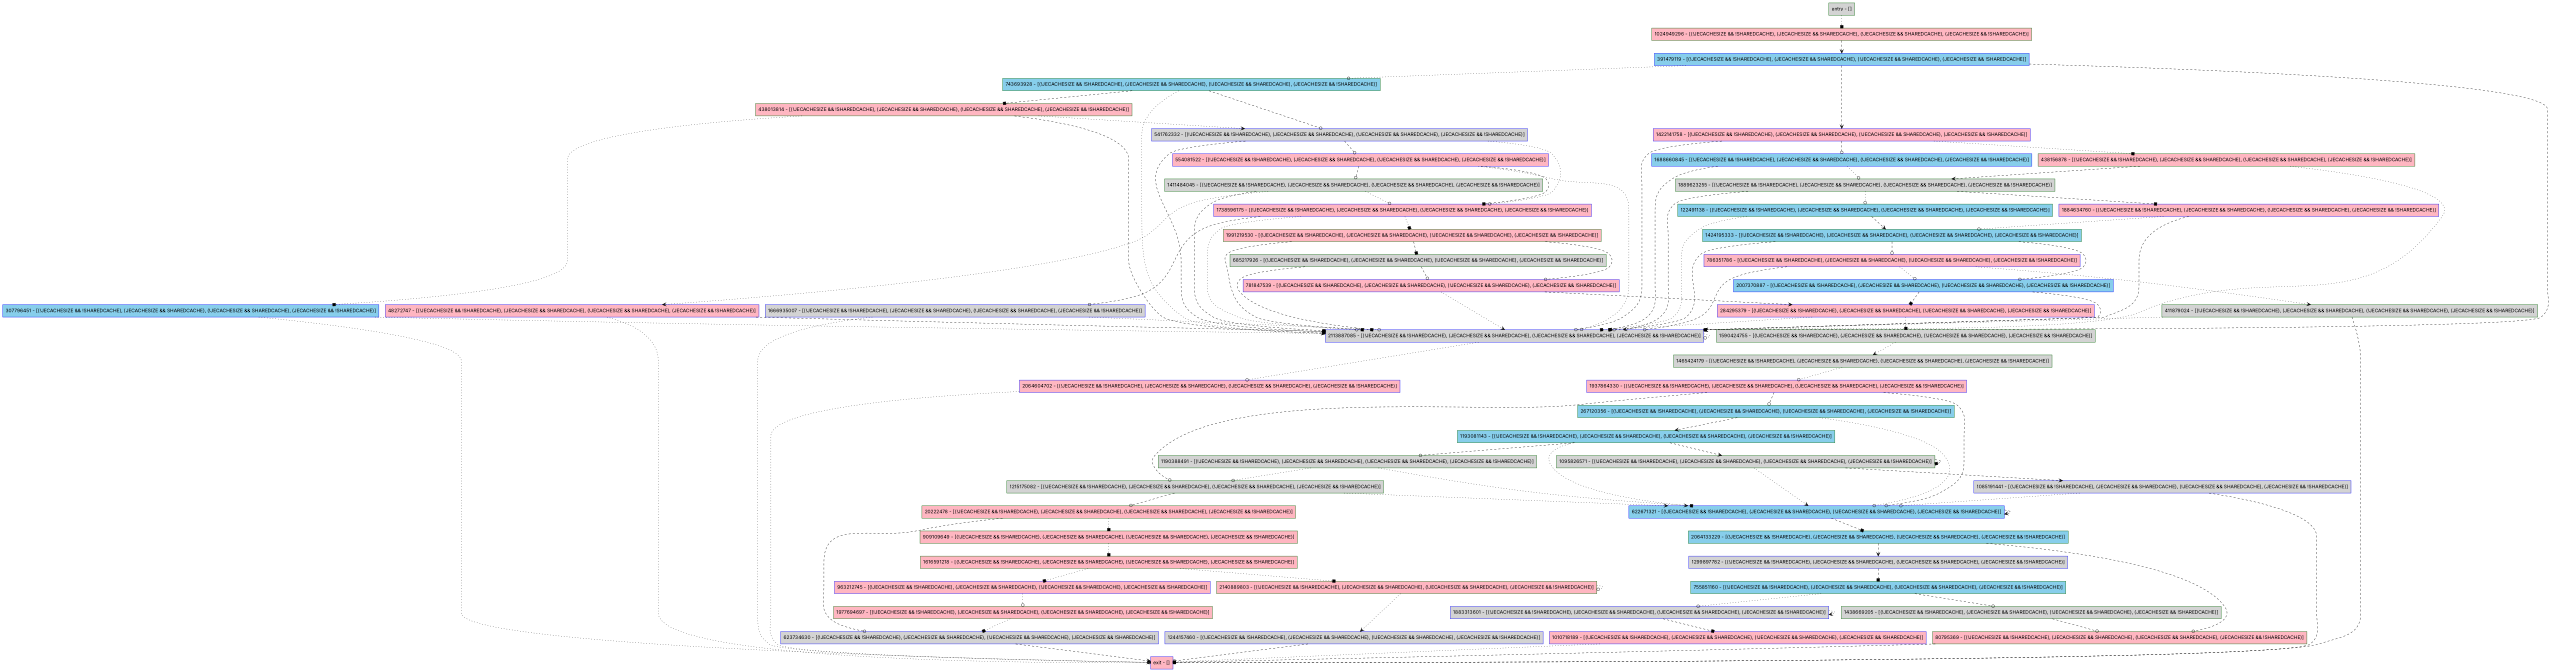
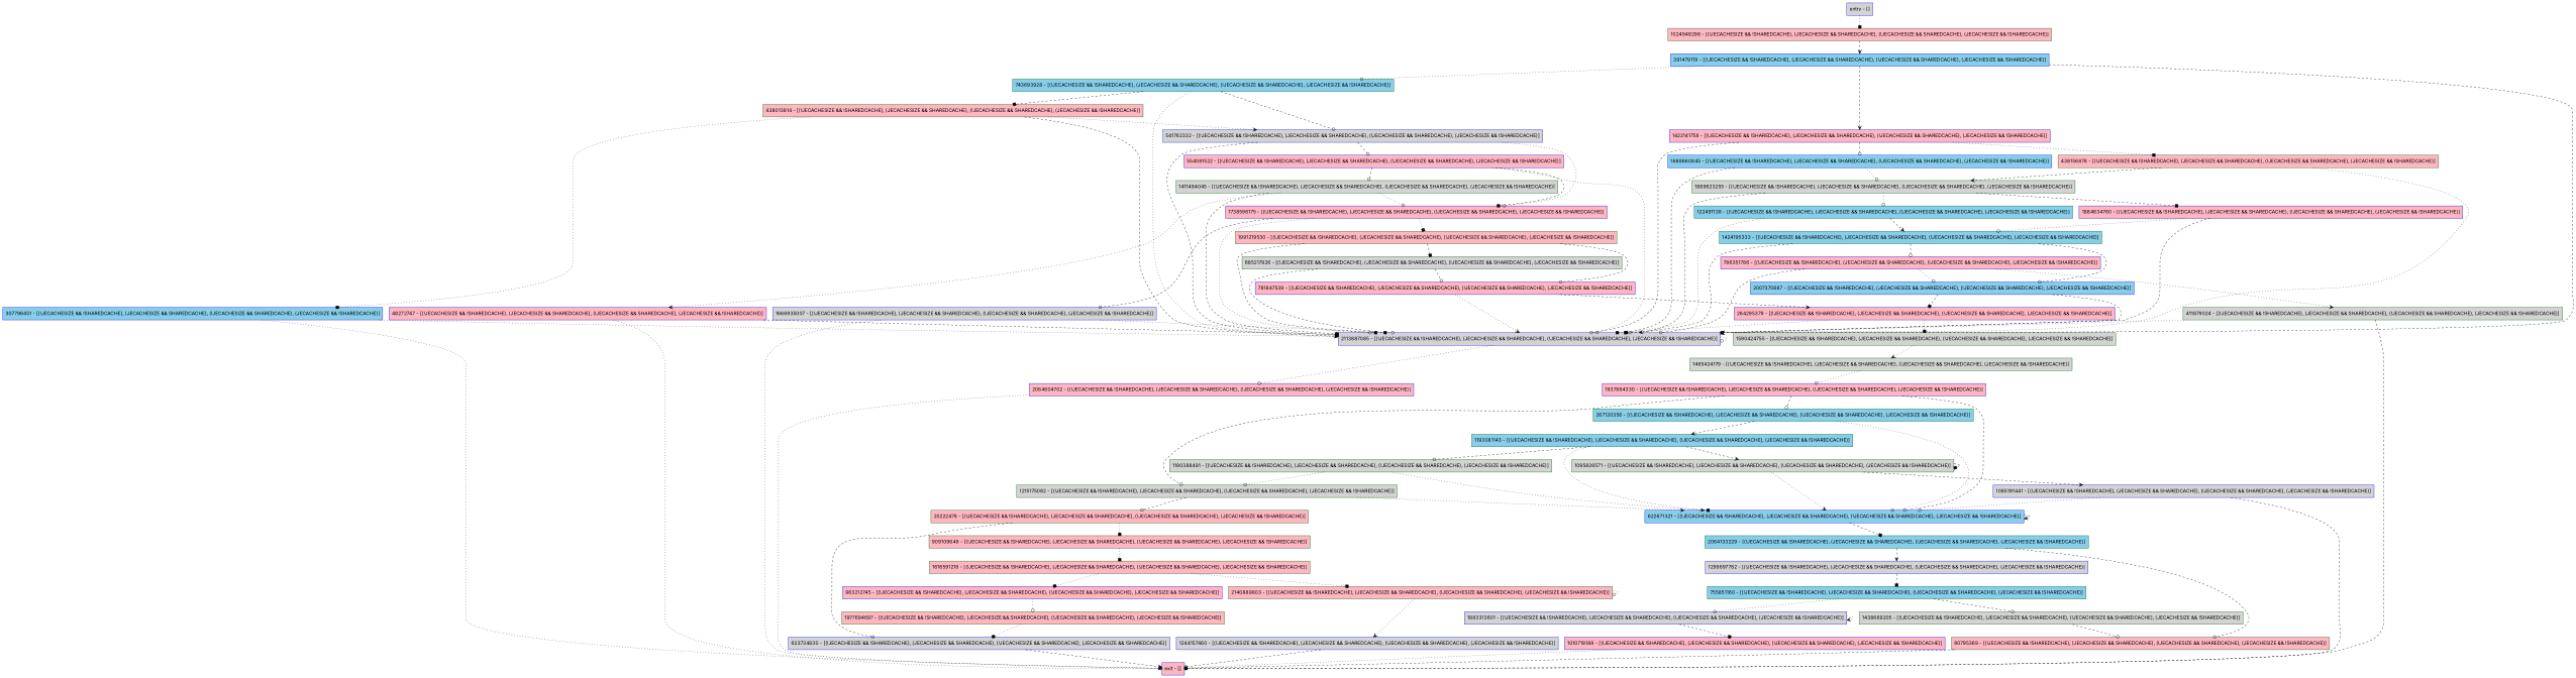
  digraph {
    fontname=Inter
    node [shape=record style=filled fillcolor=lightpink color=darkgreen fontname=Inter]
    edge [style=dashed arrowhead=odot fontname=Inter]
    n1 [label="1438669205 - [(!JECACHESIZE && !SHAREDCACHE), (JECACHESIZE && SHAREDCACHE), (!JECACHESIZE && SHAREDCACHE), (JECACHESIZE && !SHAREDCACHE)]" fillcolor=lightgrey]
    n2 [label="80795369 - [(!JECACHESIZE && !SHAREDCACHE), (JECACHESIZE && SHAREDCACHE), (!JECACHESIZE && SHAREDCACHE), (JECACHESIZE && !SHAREDCACHE)]"]
    n3 [label="1299897782 - [(!JECACHESIZE && !SHAREDCACHE), (JECACHESIZE && SHAREDCACHE), (!JECACHESIZE && SHAREDCACHE), (JECACHESIZE && !SHAREDCACHE)]" fillcolor=lightgrey color=blue]
    n4 [label="755851160 - [(!JECACHESIZE && !SHAREDCACHE), (JECACHESIZE && SHAREDCACHE), (!JECACHESIZE && SHAREDCACHE), (JECACHESIZE && !SHAREDCACHE)]" fillcolor=skyblue]
    n5 [label="284295379 - [(!JECACHESIZE && !SHAREDCACHE), (JECACHESIZE && SHAREDCACHE), (!JECACHESIZE && SHAREDCACHE), (JECACHESIZE && !SHAREDCACHE)]" color=blue]
    n6 [label="1590424755 - [(!JECACHESIZE && !SHAREDCACHE), (JECACHESIZE && SHAREDCACHE), (!JECACHESIZE && SHAREDCACHE), (JECACHESIZE && !SHAREDCACHE)]" fillcolor=lightgrey]
    n7 [label="2113887085 - [(!JECACHESIZE && !SHAREDCACHE), (JECACHESIZE && SHAREDCACHE), (!JECACHESIZE && SHAREDCACHE), (JECACHESIZE && !SHAREDCACHE)]" fillcolor=lightgrey color=blue]
    n8 [label="2140889803 - [(!JECACHESIZE && !SHAREDCACHE), (JECACHESIZE && SHAREDCACHE), (!JECACHESIZE && SHAREDCACHE), (JECACHESIZE && !SHAREDCACHE)]"]
    n9 [label="1244157460 - [(!JECACHESIZE && !SHAREDCACHE), (JECACHESIZE && SHAREDCACHE), (!JECACHESIZE && SHAREDCACHE), (JECACHESIZE && !SHAREDCACHE)]" fillcolor=lightgrey color=blue]
    n10 [label="1424195333 - [(!JECACHESIZE && !SHAREDCACHE), (JECACHESIZE && SHAREDCACHE), (!JECACHESIZE && SHAREDCACHE), (JECACHESIZE && !SHAREDCACHE)]" fillcolor=skyblue]
    n11 [label="786351786 - [(!JECACHESIZE && !SHAREDCACHE), (JECACHESIZE && SHAREDCACHE), (!JECACHESIZE && SHAREDCACHE), (JECACHESIZE && !SHAREDCACHE)]" color=blue]
    n12 [label="2007370887 - [(!JECACHESIZE && !SHAREDCACHE), (JECACHESIZE && SHAREDCACHE), (!JECACHESIZE && SHAREDCACHE), (JECACHESIZE && !SHAREDCACHE)]" fillcolor=skyblue color=blue]
    n13 [label="1465424179 - [(!JECACHESIZE && !SHAREDCACHE), (JECACHESIZE && SHAREDCACHE), (!JECACHESIZE && SHAREDCACHE), (JECACHESIZE && !SHAREDCACHE)]" fillcolor=lightgrey]
    n14 [label="1937864330 - [(!JECACHESIZE && !SHAREDCACHE), (JECACHESIZE && SHAREDCACHE), (!JECACHESIZE && SHAREDCACHE), (JECACHESIZE && !SHAREDCACHE)]" color=blue]
    n15 [label="exit - []" color=blue]
    n16 [label="1095826571 - [(!JECACHESIZE && !SHAREDCACHE), (JECACHESIZE && SHAREDCACHE), (!JECACHESIZE && SHAREDCACHE), (JECACHESIZE && !SHAREDCACHE)]" fillcolor=lightgrey]
    n17 [label="622671321 - [(!JECACHESIZE && !SHAREDCACHE), (JECACHESIZE && SHAREDCACHE), (!JECACHESIZE && SHAREDCACHE), (JECACHESIZE && !SHAREDCACHE)]" fillcolor=skyblue color=blue]
    n18 [label="1085191441 - [(!JECACHESIZE && !SHAREDCACHE), (JECACHESIZE && SHAREDCACHE), (!JECACHESIZE && SHAREDCACHE), (JECACHESIZE && !SHAREDCACHE)]" fillcolor=lightgrey color=blue]
    n19 [label="909109649 - [(!JECACHESIZE && !SHAREDCACHE), (JECACHESIZE && SHAREDCACHE), (!JECACHESIZE && SHAREDCACHE), (JECACHESIZE && !SHAREDCACHE)]"]
    n20 [label="1616591218 - [(!JECACHESIZE && !SHAREDCACHE), (JECACHESIZE && SHAREDCACHE), (!JECACHESIZE && SHAREDCACHE), (JECACHESIZE && !SHAREDCACHE)]"]
    n21 [label="1215175082 - [(!JECACHESIZE && !SHAREDCACHE), (JECACHESIZE && SHAREDCACHE), (!JECACHESIZE && SHAREDCACHE), (JECACHESIZE && !SHAREDCACHE)]" fillcolor=lightgrey]
    n22 [label="267120356 - [(!JECACHESIZE && !SHAREDCACHE), (JECACHESIZE && SHAREDCACHE), (!JECACHESIZE && SHAREDCACHE), (JECACHESIZE && !SHAREDCACHE)]" fillcolor=skyblue]
    n23 [label="1883313601 - [(!JECACHESIZE && !SHAREDCACHE), (JECACHESIZE && SHAREDCACHE), (!JECACHESIZE && SHAREDCACHE), (JECACHESIZE && !SHAREDCACHE)]" fillcolor=lightgrey color=blue]
    n24 [label="1010718189 - [(!JECACHESIZE && !SHAREDCACHE), (JECACHESIZE && SHAREDCACHE), (!JECACHESIZE && SHAREDCACHE), (JECACHESIZE && !SHAREDCACHE)]" color=blue]
    n25 [label="554081522 - [(!JECACHESIZE && !SHAREDCACHE), (JECACHESIZE && SHAREDCACHE), (!JECACHESIZE && SHAREDCACHE), (JECACHESIZE && !SHAREDCACHE)]" color=blue]
    n26 [label="1411484045 - [(!JECACHESIZE && !SHAREDCACHE), (JECACHESIZE && SHAREDCACHE), (!JECACHESIZE && SHAREDCACHE), (JECACHESIZE && !SHAREDCACHE)]" fillcolor=lightgrey]
    n27 [label="1738596175 - [(!JECACHESIZE && !SHAREDCACHE), (JECACHESIZE && SHAREDCACHE), (!JECACHESIZE && SHAREDCACHE), (JECACHESIZE && !SHAREDCACHE)]" color=blue]
    n28 [label="685217926 - [(!JECACHESIZE && !SHAREDCACHE), (JECACHESIZE && SHAREDCACHE), (!JECACHESIZE && SHAREDCACHE), (JECACHESIZE && !SHAREDCACHE)]" fillcolor=lightgrey]
    n29 [label="781847539 - [(!JECACHESIZE && !SHAREDCACHE), (JECACHESIZE && SHAREDCACHE), (!JECACHESIZE && SHAREDCACHE), (JECACHESIZE && !SHAREDCACHE)]" color=blue]
    n30 [label="2064604702 - [(!JECACHESIZE && !SHAREDCACHE), (JECACHESIZE && SHAREDCACHE), (!JECACHESIZE && SHAREDCACHE), (JECACHESIZE && !SHAREDCACHE)]" color=blue]
    n31 [label="20222478 - [(!JECACHESIZE && !SHAREDCACHE), (JECACHESIZE && SHAREDCACHE), (!JECACHESIZE && SHAREDCACHE), (JECACHESIZE && !SHAREDCACHE)]"]
    n32 [label="411879024 - [(!JECACHESIZE && !SHAREDCACHE), (JECACHESIZE && SHAREDCACHE), (!JECACHESIZE && SHAREDCACHE), (JECACHESIZE && !SHAREDCACHE)]" fillcolor=lightgrey]
    n33 [label="1024949296 - [(!JECACHESIZE && !SHAREDCACHE), (JECACHESIZE && SHAREDCACHE), (!JECACHESIZE && SHAREDCACHE), (JECACHESIZE && !SHAREDCACHE)]"]
    n34 [label="391479119 - [(!JECACHESIZE && !SHAREDCACHE), (JECACHESIZE && SHAREDCACHE), (!JECACHESIZE && SHAREDCACHE), (JECACHESIZE && !SHAREDCACHE)]" fillcolor=skyblue color=blue]
-   n35 [label="entry - []" fillcolor=lightgrey]
+   n35 [label="entry - []" fillcolor=lightgrey color=blue]
    n36 [label="1422141758 - [(!JECACHESIZE && !SHAREDCACHE), (JECACHESIZE && SHAREDCACHE), (!JECACHESIZE && SHAREDCACHE), (JECACHESIZE && !SHAREDCACHE)]" color=blue]
    n37 [label="1688660845 - [(!JECACHESIZE && !SHAREDCACHE), (JECACHESIZE && SHAREDCACHE), (!JECACHESIZE && SHAREDCACHE), (JECACHESIZE && !SHAREDCACHE)]" fillcolor=skyblue color=blue]
    n38 [label="438156878 - [(!JECACHESIZE && !SHAREDCACHE), (JECACHESIZE && SHAREDCACHE), (!JECACHESIZE && SHAREDCACHE), (JECACHESIZE && !SHAREDCACHE)]"]
    n39 [label="743693928 - [(!JECACHESIZE && !SHAREDCACHE), (JECACHESIZE && SHAREDCACHE), (!JECACHESIZE && SHAREDCACHE), (JECACHESIZE && !SHAREDCACHE)]" fillcolor=skyblue]
    n40 [label="1889623255 - [(!JECACHESIZE && !SHAREDCACHE), (JECACHESIZE && SHAREDCACHE), (!JECACHESIZE && SHAREDCACHE), (JECACHESIZE && !SHAREDCACHE)]" fillcolor=lightgrey]
    n41 [label="2064133229 - [(!JECACHESIZE && !SHAREDCACHE), (JECACHESIZE && SHAREDCACHE), (!JECACHESIZE && SHAREDCACHE), (JECACHESIZE && !SHAREDCACHE)]" fillcolor=skyblue]
    n42 [label="1884634760 - [(!JECACHESIZE && !SHAREDCACHE), (JECACHESIZE && SHAREDCACHE), (!JECACHESIZE && SHAREDCACHE), (JECACHESIZE && !SHAREDCACHE)]" color=blue]
    n43 [label="541762332 - [(!JECACHESIZE && !SHAREDCACHE), (JECACHESIZE && SHAREDCACHE), (!JECACHESIZE && SHAREDCACHE), (JECACHESIZE && !SHAREDCACHE)]" fillcolor=lightgrey color=blue]
    n44 [label="438013814 - [(!JECACHESIZE && !SHAREDCACHE), (JECACHESIZE && SHAREDCACHE), (!JECACHESIZE && SHAREDCACHE), (JECACHESIZE && !SHAREDCACHE)]"]
    n45 [label="963212745 - [(!JECACHESIZE && !SHAREDCACHE), (JECACHESIZE && SHAREDCACHE), (!JECACHESIZE && SHAREDCACHE), (JECACHESIZE && !SHAREDCACHE)]" color=blue]
    n46 [label="1977694697 - [(!JECACHESIZE && !SHAREDCACHE), (JECACHESIZE && SHAREDCACHE), (!JECACHESIZE && SHAREDCACHE), (JECACHESIZE && !SHAREDCACHE)]"]
    n47 [label="48272747 - [(!JECACHESIZE && !SHAREDCACHE), (JECACHESIZE && SHAREDCACHE), (!JECACHESIZE && SHAREDCACHE), (JECACHESIZE && !SHAREDCACHE)]" color=blue]
    n48 [label="1666935007 - [(!JECACHESIZE && !SHAREDCACHE), (JECACHESIZE && SHAREDCACHE), (!JECACHESIZE && SHAREDCACHE), (JECACHESIZE && !SHAREDCACHE)]" fillcolor=lightgrey color=blue]
    n49 [label="1193081143 - [(!JECACHESIZE && !SHAREDCACHE), (JECACHESIZE && SHAREDCACHE), (!JECACHESIZE && SHAREDCACHE), (JECACHESIZE && !SHAREDCACHE)]" fillcolor=skyblue]
    n50 [label="1190388491 - [(!JECACHESIZE && !SHAREDCACHE), (JECACHESIZE && SHAREDCACHE), (!JECACHESIZE && SHAREDCACHE), (JECACHESIZE && !SHAREDCACHE)]" fillcolor=lightgrey]
    n51 [label="307796451 - [(!JECACHESIZE && !SHAREDCACHE), (JECACHESIZE && SHAREDCACHE), (!JECACHESIZE && SHAREDCACHE), (JECACHESIZE && !SHAREDCACHE)]" fillcolor=skyblue color=blue]
    n52 [label="1991219530 - [(!JECACHESIZE && !SHAREDCACHE), (JECACHESIZE && SHAREDCACHE), (!JECACHESIZE && SHAREDCACHE), (JECACHESIZE && !SHAREDCACHE)]"]
    n53 [label="122491138 - [(!JECACHESIZE && !SHAREDCACHE), (JECACHESIZE && SHAREDCACHE), (!JECACHESIZE && SHAREDCACHE), (JECACHESIZE && !SHAREDCACHE)]" fillcolor=skyblue]
    n54 [label="623734630 - [(!JECACHESIZE && !SHAREDCACHE), (JECACHESIZE && SHAREDCACHE), (!JECACHESIZE && SHAREDCACHE), (JECACHESIZE && !SHAREDCACHE)]" fillcolor=lightgrey color=blue]
    n1 -> n2
    n2 -> n15 [arrowhead=box]
    n3 -> n4 [arrowhead=box]
    n4 -> n1
    n4 -> n23 [style=dotted]
    n5 -> n6 [style=dotted arrowhead=box]
    n5 -> n7 [style=dotted arrowhead=box]
    n6 -> n13 [style=dotted arrowhead=vee]
    n7 -> n7 [style=dotted]
    n7 -> n30 [style=dotted]
    n8 -> n8 [style=dotted]
    n8 -> n9 [style=dotted arrowhead=vee]
    n9 -> n15
    n10 -> n7
    n10 -> n11
    n10 -> n12
    n11 -> n7
    n11 -> n12 [style=dotted]
    n11 -> n32 [style=dotted arrowhead=vee]
    n12 -> n5 [arrowhead=box]
    n12 -> n7
    n13 -> n14 [style=dotted]
    n14 -> n17
    n14 -> n21
    n14 -> n22
    n16 -> n16 [arrowhead=box]
    n16 -> n17 [style=dotted arrowhead=vee]
    n16 -> n18 [arrowhead=vee]
    n17 -> n17 [arrowhead=vee]
    n17 -> n41 [arrowhead=box]
    n18 -> n15
    n18 -> n17 [style=dotted]
    n19 -> n20 [style=dotted arrowhead=box]
    n20 -> n8 [style=dotted arrowhead=box]
    n20 -> n45 [style=dotted arrowhead=box]
    n21 -> n17 [style=dotted arrowhead=vee]
    n21 -> n31
    n22 -> n17 [style=dotted]
    n22 -> n49 [arrowhead=vee]
    n23 -> n23 [style=dotted arrowhead=vee]
    n23 -> n24 [arrowhead=box]
    n24 -> n15 [style=dotted]
    n25 -> n7 [style=dotted]
    n25 -> n26
    n25 -> n27 [arrowhead=box]
    n26 -> n7 [arrowhead=box]
    n26 -> n27 [style=dotted]
    n26 -> n47 [style=dotted arrowhead=vee]
    n27 -> n7 [style=dotted]
    n27 -> n48
    n27 -> n52 [style=dotted arrowhead=box]
    n28 -> n7 [arrowhead=box]
    n28 -> n29
    n29 -> n5 [arrowhead=vee]
    n29 -> n7 [style=dotted arrowhead=vee]
    n30 -> n15 [style=dotted]
    n31 -> n19 [style=dotted arrowhead=box]
    n31 -> n54
    n32 -> n7 [style=dotted arrowhead=vee]
    n32 -> n15 [arrowhead=box]
    n33 -> n34 [arrowhead=vee]
    n34 -> n7 [arrowhead=box]
    n34 -> n36 [arrowhead=vee]
    n34 -> n39 [style=dotted]
    n35 -> n33 [style=dotted arrowhead=box]
    n36 -> n7
    n36 -> n37
    n36 -> n38 [style=dotted arrowhead=box]
    n37 -> n7 [arrowhead=box]
    n37 -> n40 [style=dotted]
    n38 -> n7 [style=dotted arrowhead=vee]
    n38 -> n40 [arrowhead=vee]
    n39 -> n7 [style=dotted]
    n39 -> n43
    n39 -> n44 [arrowhead=box]
    n40 -> n7 [arrowhead=vee]
    n40 -> n42 [arrowhead=box]
    n40 -> n53 [style=dotted]
    n41 -> n2
    n41 -> n3 [arrowhead=vee]
    n42 -> n7 [arrowhead=vee]
    n42 -> n10 [style=dotted]
    n43 -> n7 [arrowhead=box]
    n43 -> n25
    n43 -> n27 [style=dotted]
    n44 -> n7 [arrowhead=vee]
    n44 -> n43 [style=dotted arrowhead=vee]
    n44 -> n51 [style=dotted arrowhead=box]
    n45 -> n46 [style=dotted]
    n46 -> n54 [style=dotted arrowhead=box]
    n47 -> n7 [arrowhead=box]
    n47 -> n15 [style=dotted]
    n48 -> n7 [style=dotted]
    n48 -> n15 [style=dotted arrowhead=vee]
    n49 -> n16 [arrowhead=vee]
    n49 -> n17 [style=dotted arrowhead=vee]
    n49 -> n50
    n50 -> n17 [style=dotted arrowhead=box]
    n50 -> n21 [style=dotted]
    n51 -> n7 [style=dotted arrowhead=vee]
    n51 -> n15 [style=dotted]
    n52 -> n7 [arrowhead=box]
    n52 -> n28 [arrowhead=box]
    n52 -> n29
    n53 -> n7 [style=dotted arrowhead=box]
    n53 -> n10 [arrowhead=vee]
    n54 -> n15 [arrowhead=vee]
  }
